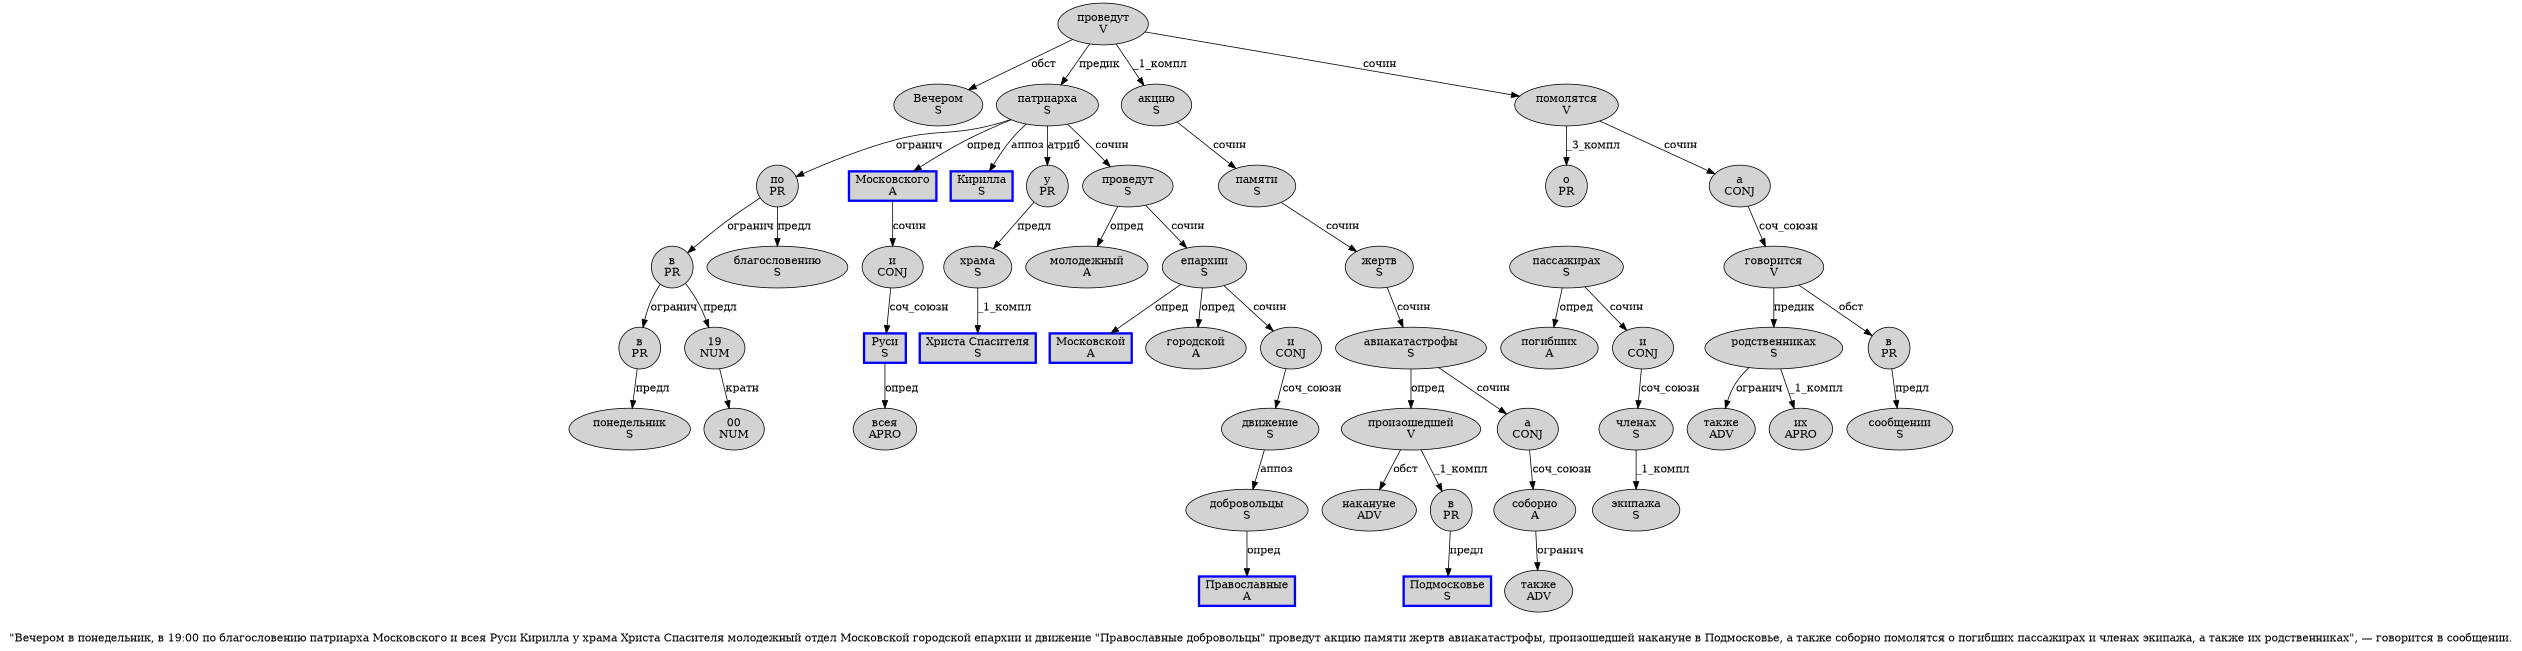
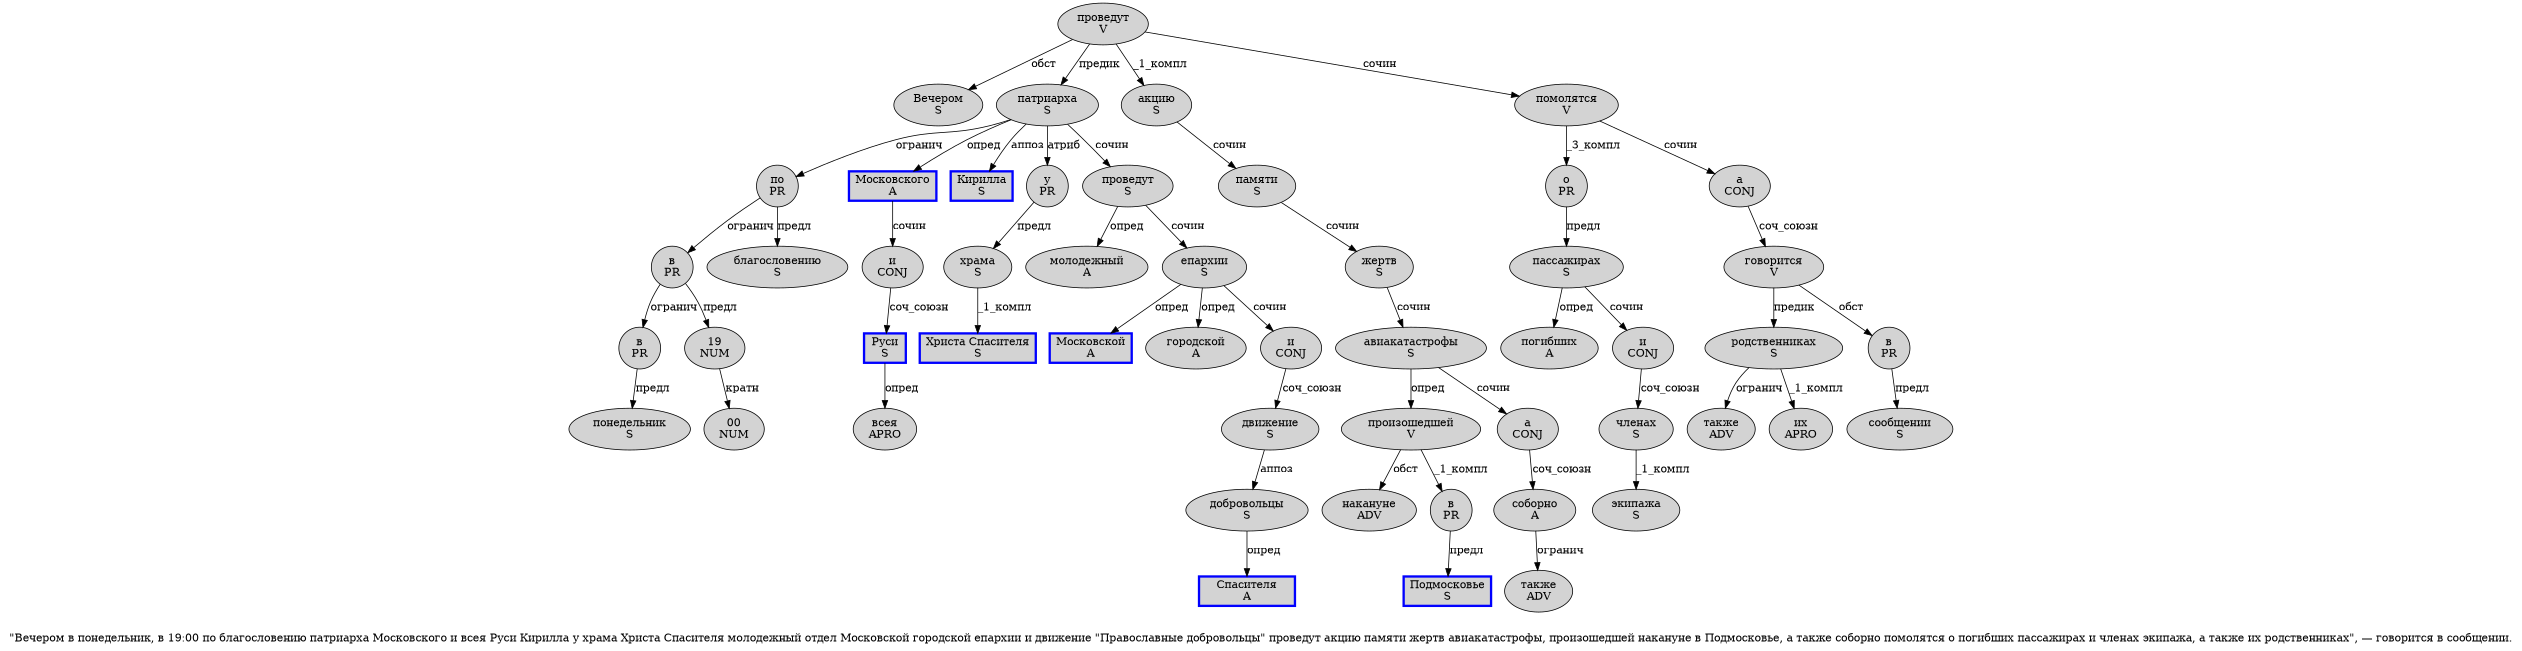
  digraph {
    label="\"Вечером в понедельник, в 19:00 по благословению патриарха Московского и всея Руси Кирилла у храма Христа Спасителя молодежный отдел Московской городской епархии и движение \"Православные добровольцы\" проведут акцию памяти жертв авиакатастрофы, произошедшей накануне в Подмосковье, а также соборно помолятся о погибших пассажирах и членах экипажа, а также их родственниках\", — говорится в сообщении."
    node [fillcolor=lightgray penwidth=1 shape=ellipse style=filled]
    n1 [label="Вечером\nS"]
    n2 [label="в\nPR"]
    n3 [label="понедельник\nS"]
    n4 [label="в\nPR"]
    n5 [label="19\nNUM"]
    n6 [label="00\nNUM"]
    n7 [label="по\nPR"]
    n8 [label="благословению\nS"]
    n9 [label="патриарха\nS"]
    n10 [color=blue label="Московского\nA" penwidth=3 shape=box]
    n11 [color=blue label="Кирилла\nS" penwidth=3 shape=box]
    n12 [label="у\nPR"]
    n13 [label="проведут\nS"]
    n14 [label="и\nCONJ"]
    n15 [label="храма\nS"]
    n16 [label="молодежный\nA"]
    n17 [label="епархии\nS"]
    n18 [color=blue label="Руси\nS" penwidth=3 shape=box]
    n19 [label="всея\nAPRO"]
    n20 [color=blue label="Христа Спасителя\nS" penwidth=3 shape=box]
    n21 [color=blue label="Московской\nA" penwidth=3 shape=box]
    n22 [label="городской\nA"]
    n23 [label="и\nCONJ"]
    n24 [label="движение\nS"]
    n25 [label="добровольцы\nS"]
-   n26 [color=blue label="Православные\nA" penwidth=3 shape=box]
+   n26 [color=blue label="Спасителя\nA" penwidth=3 shape=box]
    n27 [label="проведут\nV"]
    n28 [label="акцию\nS"]
    n29 [label="помолятся\nV"]
    n30 [label="памяти\nS"]
    n31 [label="о\nPR"]
    n32 [label="а\nCONJ"]
    n33 [label="жертв\nS"]
    n34 [label="авиакатастрофы\nS"]
    n35 [label="произошедшей\nV"]
    n36 [label="а\nCONJ"]
    n37 [label="накануне\nADV"]
    n38 [label="в\nPR"]
    n39 [label="соборно\nA"]
    n40 [color=blue label="Подмосковье\nS" penwidth=3 shape=box]
    n41 [label="также\nADV"]
    n42 [label="пассажирах\nS"]
    n43 [label="говорится\nV"]
    n44 [label="погибших\nA"]
    n45 [label="и\nCONJ"]
    n46 [label="членах\nS"]
    n47 [label="экипажа\nS"]
    n48 [label="родственниках\nS"]
    n49 [label="в\nPR"]
    n50 [label="также\nADV"]
    n51 [label="их\nAPRO"]
    n52 [label="сообщении\nS"]
    n2 -> n3 [label="предл"]
    n4 -> n2 [label="огранич"]
    n4 -> n5 [label="предл"]
    n5 -> n6 [label="кратн"]
    n7 -> n4 [label="огранич"]
    n7 -> n8 [label="предл"]
    n9 -> n7 [label="огранич"]
    n9 -> n10 [label="опред"]
    n9 -> n11 [label="аппоз"]
    n9 -> n12 [label="атриб"]
    n9 -> n13 [label="сочин"]
    n10 -> n14 [label="сочин"]
    n12 -> n15 [label="предл"]
    n13 -> n16 [label="опред"]
    n13 -> n17 [label="сочин"]
    n14 -> n18 [label="соч_союзн"]
    n15 -> n20 [label="_1_компл"]
    n17 -> n21 [label="опред"]
    n17 -> n22 [label="опред"]
    n17 -> n23 [label="сочин"]
    n18 -> n19 [label="опред"]
    n23 -> n24 [label="соч_союзн"]
    n24 -> n25 [label="аппоз"]
    n25 -> n26 [label="опред"]
    n27 -> n1 [label="обст"]
    n27 -> n9 [label="предик"]
    n27 -> n28 [label="_1_компл"]
    n27 -> n29 [label="сочин"]
    n28 -> n30 [label="сочин"]
    n29 -> n31 [label="_3_компл"]
    n29 -> n32 [label="сочин"]
    n30 -> n33 [label="сочин"]
+   n31 -> n42 [label="предл"]
    n32 -> n43 [label="соч_союзн"]
    n33 -> n34 [label="сочин"]
    n34 -> n35 [label="опред"]
    n34 -> n36 [label="сочин"]
    n35 -> n37 [label="обст"]
    n35 -> n38 [label="_1_компл"]
    n36 -> n39 [label="соч_союзн"]
    n38 -> n40 [label="предл"]
    n39 -> n41 [label="огранич"]
    n42 -> n44 [label="опред"]
    n42 -> n45 [label="сочин"]
    n43 -> n48 [label="предик"]
    n43 -> n49 [label="обст"]
    n45 -> n46 [label="соч_союзн"]
    n46 -> n47 [label="_1_компл"]
    n48 -> n50 [label="огранич"]
    n48 -> n51 [label="_1_компл"]
    n49 -> n52 [label="предл"]
  }
